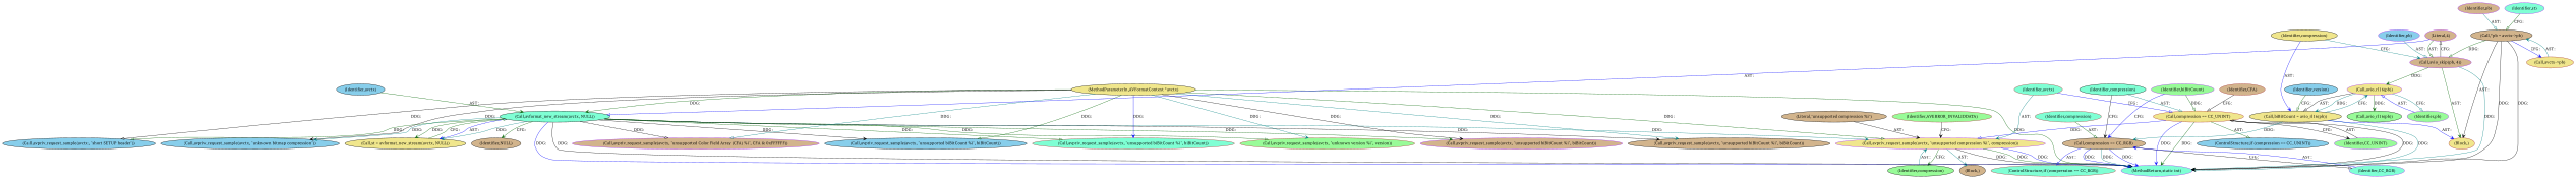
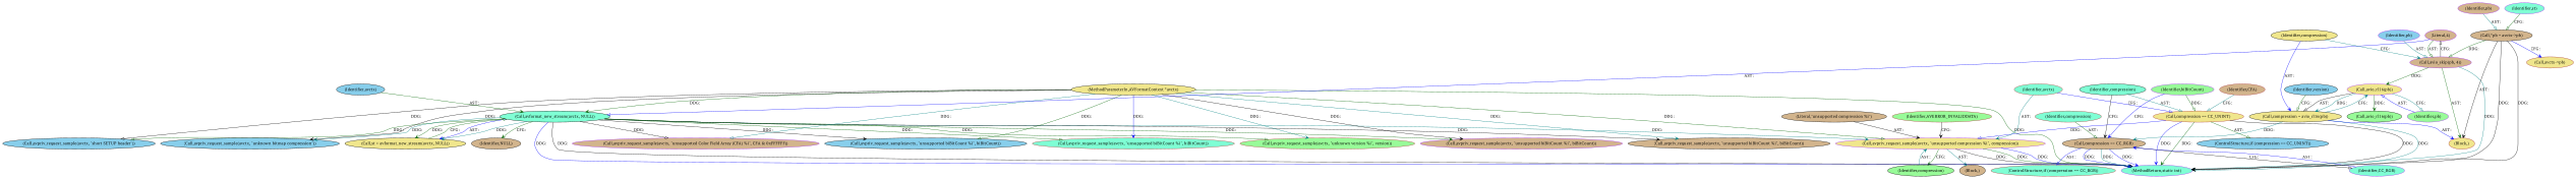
  digraph {
    fontname="PT Serif"
    node [color=black fillcolor=tan fontname="PT Serif" style=filled]
    edge [arrowhead=vee color=darkgreen fontname="PT Serif"]
    n1 [color=purple fillcolor=khaki label="(Call,avpriv_request_sample(avctx, \"unsupported compression %i\", compression))"]
    n2 [fillcolor=palegreen label="(Identifier,compression)"]
    n3 [color=purple fillcolor=aquamarine label="(MethodReturn,static int)"]
    n4 [label="(Block,)"]
    n5 [fillcolor=aquamarine label="(Call,avformat_new_stream(avctx, NULL))"]
    n6 [color=brown fillcolor=aquamarine label="(Call,avpriv_request_sample(avctx, \"unsupported biBitCount %i\", biBitCount))"]
    n7 [fillcolor=skyblue label="(Call,avpriv_request_sample(avctx, \"short SETUP header\"))"]
    n8 [fillcolor=skyblue label="(Call,avpriv_request_sample(avctx, \"unknown bitmap compression\"))"]
    n9 [color=brown fillcolor=palegreen label="(Call,avpriv_request_sample(avctx, \"unknown version %i\", version))"]
    n10 [fillcolor=khaki label="(Call,st = avformat_new_stream(avctx, NULL))"]
    n11 [color=purple label="(Call,avpriv_request_sample(avctx, \"unsupported biBitCount %i\", biBitCount))"]
    n12 [label="(Identifier,NULL)"]
    n13 [label="(Call,avpriv_request_sample(avctx, \"unsupported biBitCount %i\", biBitCount))"]
    n14 [color=purple label="(Call,avpriv_request_sample(avctx, \"unsupported Color Field Array (CFA) %i\", CFA & 0xFFFFFF))"]
    n15 [fillcolor=skyblue label="(Call,avpriv_request_sample(avctx, \"unsupported biBitCount %i\", biBitCount))"]
    n16 [fillcolor=khaki label="(MethodParameterIn,AVFormatContext *avctx)"]
    n17 [color=brown fillcolor=khaki label="(Call,compression == CC_UNINT)"]
    n18 [fillcolor=skyblue label="(ControlStructure,if (compression == CC_UNINT))"]
-   n19 [color=purple fillcolor=palegreen label="(Identifier,CC_UNINT)"]
    n20 [label="(Call,compression == CC_RGB)"]
    n21 [color=purple fillcolor=aquamarine label="(Identifier,CC_RGB)"]
    n22 [color=brown fillcolor=aquamarine label="(ControlStructure,if (compression == CC_RGB))"]
-   n23 [fillcolor=khaki label="(Call,biBitCount = avio_rl16(pb))"]
+   n23 [fillcolor=khaki label="(Call,compression = avio_rl16(pb))"]
    n24 [color=purple fillcolor=khaki label="(Call,avio_rl16(pb))"]
    n25 [color=brown fillcolor=khaki label="(Block,)"]
    n26 [color=purple fillcolor=palegreen label="(Identifier,pb)"]
    n27 [fillcolor=palegreen label="(Call,avio_rl16(pb))"]
    n28 [color=purple label="(Call,avio_skip(pb, 4))"]
    n29 [color=purple label="(Literal,4)"]
    n30 [label="(Call,*pb = avctx->pb)"]
    n31 [color=brown fillcolor=khaki label="(Call,avctx->pb)"]
    n32 [color=brown fillcolor=aquamarine label="(Identifier,compression)"]
    n33 [fillcolor=skyblue label="(Identifier,version)"]
    n34 [color=purple fillcolor=skyblue label="(Identifier,pb)"]
    n35 [label="(Literal,\"unsupported compression %i\")"]
    n36 [color=purple label="(Identifier,pb)"]
    n37 [color=purple fillcolor=palegreen label="(Identifier,biBitCount)"]
    n38 [color=purple fillcolor=aquamarine label="(Identifier,st)"]
    n39 [color=brown fillcolor=aquamarine label="(Identifier,avctx)"]
    n40 [fillcolor=aquamarine label="(Identifier,compression)"]
    n41 [fillcolor=khaki label="(Identifier,compression)"]
    n42 [color=brown label="(Identifier,CFA)"]
    n43 [fillcolor=skyblue label="(Identifier,avctx)"]
    n44 [color=brown fillcolor=palegreen label="(Identifier,AVERROR_INVALIDDATA)"]
    n1 -> n2 [label="CFG: "]
    n1 -> n3 [color=black label="DDG: "]
    n1 -> n3 [arrowhead=onormal label="DDG: "]
    n1 -> n3 [arrowhead=onormal color=blue label="DDG: "]
    n1 -> n4 [color=teal label="AST: "]
    n2 -> n1 [color=teal label="AST: "]
    n5 -> n1 [color=teal label="DDG: "]
    n5 -> n3 [color=blue label="DDG: "]
    n5 -> n3 [color=black label="DDG: "]
    n5 -> n6 [arrowhead=onormal label="DDG: "]
    n5 -> n7 [arrowhead=onormal label="DDG: "]
    n5 -> n8 [color=teal label="DDG: "]
    n5 -> n9 [arrowhead=onormal label="DDG: "]
    n5 -> n10 [color=blue label="AST: "]
    n5 -> n10 [color=teal label="DDG: "]
    n5 -> n10 [label="DDG: "]
    n5 -> n11 [label="DDG: "]
    n5 -> n12 [label="CFG: "]
    n5 -> n13 [color=black label="DDG: "]
    n5 -> n14 [arrowhead=onormal color=black label="DDG: "]
    n5 -> n15 [color=black label="DDG: "]
    n10 -> n5 [arrowhead=onormal label="CFG: "]
    n16 -> n1 [arrowhead=onormal label="DDG: "]
    n16 -> n3 [arrowhead=onormal label="DDG: "]
    n16 -> n5 [label="DDG: "]
    n16 -> n6 [color=blue label="DDG: "]
    n16 -> n7 [arrowhead=onormal color=black label="DDG: "]
    n16 -> n8 [color=black label="DDG: "]
    n16 -> n9 [color=teal label="DDG: "]
    n16 -> n11 [color=black label="DDG: "]
    n16 -> n13 [color=teal label="DDG: "]
    n16 -> n14 [arrowhead=onormal color=teal label="DDG: "]
    n16 -> n15 [arrowhead=onormal label="DDG: "]
    n17 -> n1 [arrowhead=onormal color=blue label="DDG: "]
    n17 -> n3 [color=black label="DDG: "]
    n17 -> n3 [color=blue label="DDG: "]
    n17 -> n3 [label="DDG: "]
    n17 -> n18 [arrowhead=onormal label="AST: "]
-   n17 -> n19 [color=black label="CFG: "]
-   n19 -> n17 [arrowhead=onormal color=black label="AST: "]
    n20 -> n3 [color=blue label="DDG: "]
    n20 -> n3 [color=blue label="DDG: "]
    n20 -> n3 [arrowhead=onormal color=teal label="DDG: "]
    n20 -> n21 [arrowhead=onormal color=black label="CFG: "]
    n20 -> n22 [arrowhead=onormal color=blue label="AST: "]
    n21 -> n20 [color=blue label="AST: "]
    n23 -> n3 [arrowhead=onormal color=teal label="DDG: "]
    n23 -> n20 [color=teal label="DDG: "]
    n23 -> n24 [color=teal label="CFG: "]
    n23 -> n25 [color=blue label="AST: "]
    n24 -> n23 [arrowhead=onormal color=black label="AST: "]
    n24 -> n23 [color=teal label="DDG: "]
    n24 -> n26 [arrowhead=onormal color=teal label="CFG: "]
    n24 -> n27 [label="DDG: "]
    n26 -> n24 [arrowhead=onormal color=blue label="AST: "]
    n28 -> n3 [arrowhead=onormal color=teal label="DDG: "]
    n28 -> n24 [label="DDG: "]
    n28 -> n25 [label="AST: "]
    n28 -> n29 [arrowhead=onormal color=black label="CFG: "]
    n29 -> n5 [arrowhead=onormal color=blue label="AST: "]
    n29 -> n28 [arrowhead=onormal label="AST: "]
    n30 -> n3 [color=black label="DDG: "]
    n30 -> n3 [color=black label="DDG: "]
    n30 -> n25 [color=black label="AST: "]
    n30 -> n28 [arrowhead=onormal label="DDG: "]
    n30 -> n31 [color=blue label="CFG: "]
-   n31 -> n30 [color=teal label="AST: "]
    n32 -> n20 [arrowhead=onormal label="AST: "]
    n33 -> n23 [arrowhead=onormal label="CFG: "]
    n34 -> n28 [arrowhead=onormal color=teal label="AST: "]
    n35 -> n1 [color=black label="AST: "]
    n36 -> n30 [arrowhead=onormal color=teal label="AST: "]
    n37 -> n17 [arrowhead=onormal label="DDG: "]
    n37 -> n20 [color=blue label="CFG: "]
    n38 -> n30 [arrowhead=onormal label="CFG: "]
    n39 -> n1 [color=teal label="AST: "]
    n39 -> n17 [arrowhead=onormal color=blue label="CFG: "]
    n40 -> n17 [arrowhead=onormal color=teal label="AST: "]
    n40 -> n20 [color=black label="CFG: "]
    n41 -> n23 [color=blue label="AST: "]
    n41 -> n28 [color=teal label="CFG: "]
-   n42 -> n17 [arrowhead=onormal color=black label="CFG: "]
+   n42 -> n17 [arrowhead=onormal color=teal label="CFG: "]
    n43 -> n5 [label="AST: "]
    n44 -> n1 [color=black label="CFG: "]
  }
